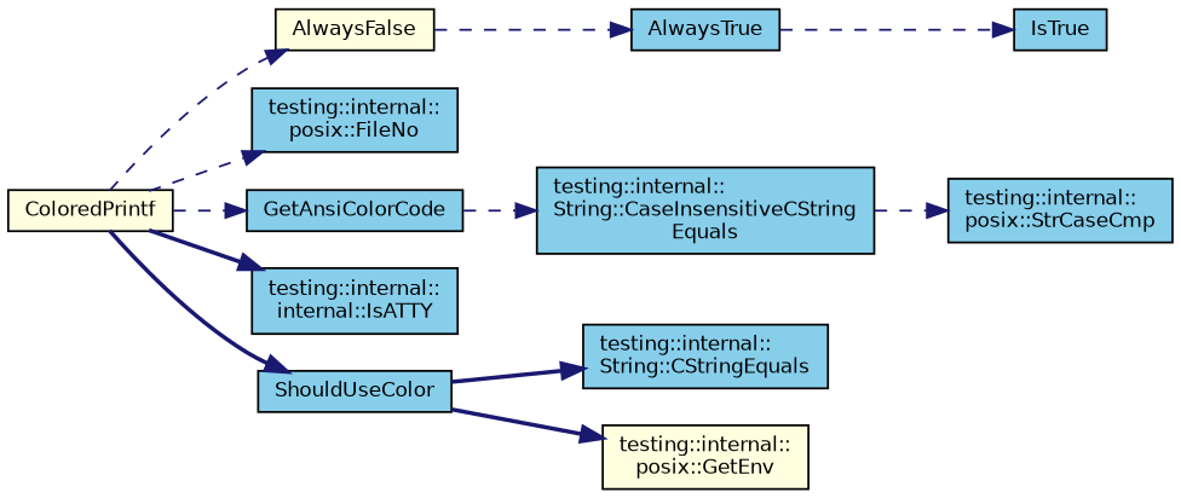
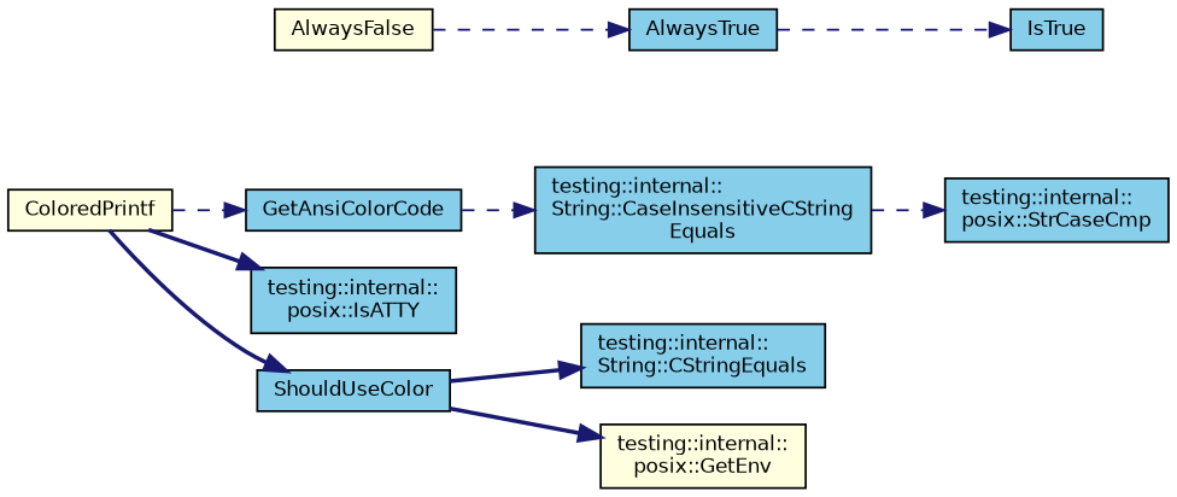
  digraph {
    rankdir=LR
    node [color=black fillcolor=skyblue fontname=Helvetica fontsize=10 shape=record style=filled]
    edge [color=midnightblue fontname=Helvetica fontsize=10 labelfontname=Helvetica labelfontsize=10 style=dashed]
    n1 [fillcolor=lightyellow fontcolor=black height=0.2 label=ColoredPrintf width=0.4]
    n2 [fillcolor=lightyellow height=0.2 label=AlwaysFalse width=0.4]
-   n3 [height=0.2 label="testing::internal::\lposix::FileNo" width=0.4]
    n4 [height=0.2 label=GetAnsiColorCode width=0.4]
-   n5 [height=0.2 label="testing::internal::\linternal::IsATTY" width=0.4]
+   n5 [height=0.2 label="testing::internal::\lposix::IsATTY" width=0.4]
    n6 [height=0.2 label=ShouldUseColor width=0.4]
    n7 [height=0.2 label=AlwaysTrue width=0.4]
    n8 [height=0.2 label="testing::internal::\lString::CaseInsensitiveCString\lEquals" width=0.4]
    n9 [height=0.2 label="testing::internal::\lString::CStringEquals" width=0.4]
    n10 [fillcolor=lightyellow height=0.2 label="testing::internal::\lposix::GetEnv" width=0.4]
    n11 [height=0.2 label=IsTrue width=0.4]
    n12 [height=0.2 label="testing::internal::\lposix::StrCaseCmp" width=0.4]
-   n1 -> n2
-   n1 -> n3
    n1 -> n4
    n1 -> n5 [style=bold]
    n1 -> n6 [style=bold]
    n2 -> n7
    n4 -> n8
    n6 -> n9 [style=bold]
    n6 -> n10 [style=bold]
    n7 -> n11
    n8 -> n12
  }
